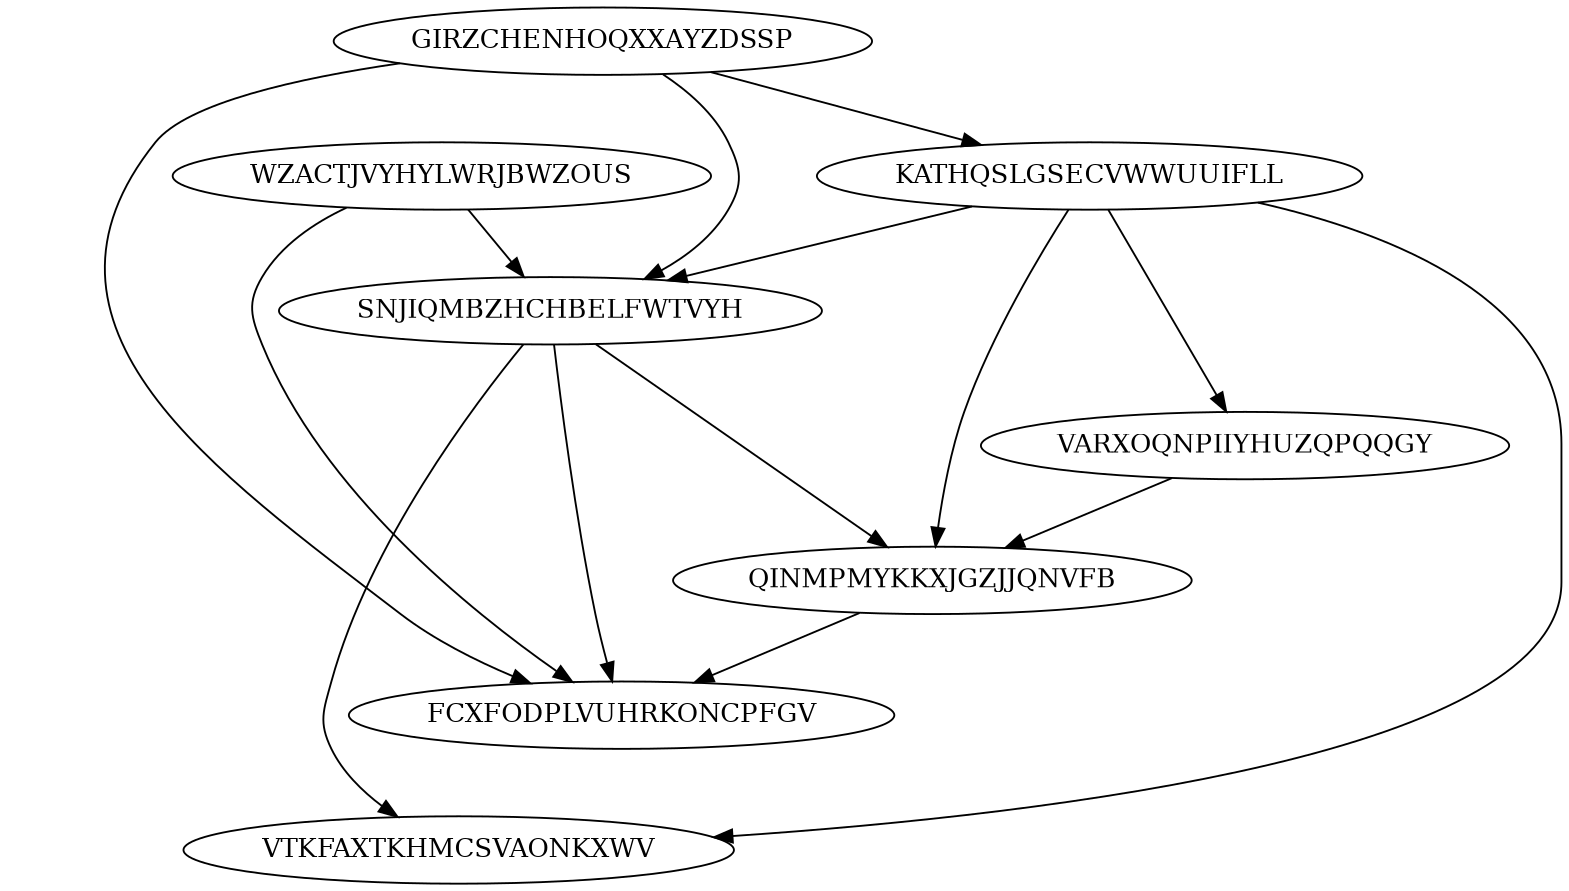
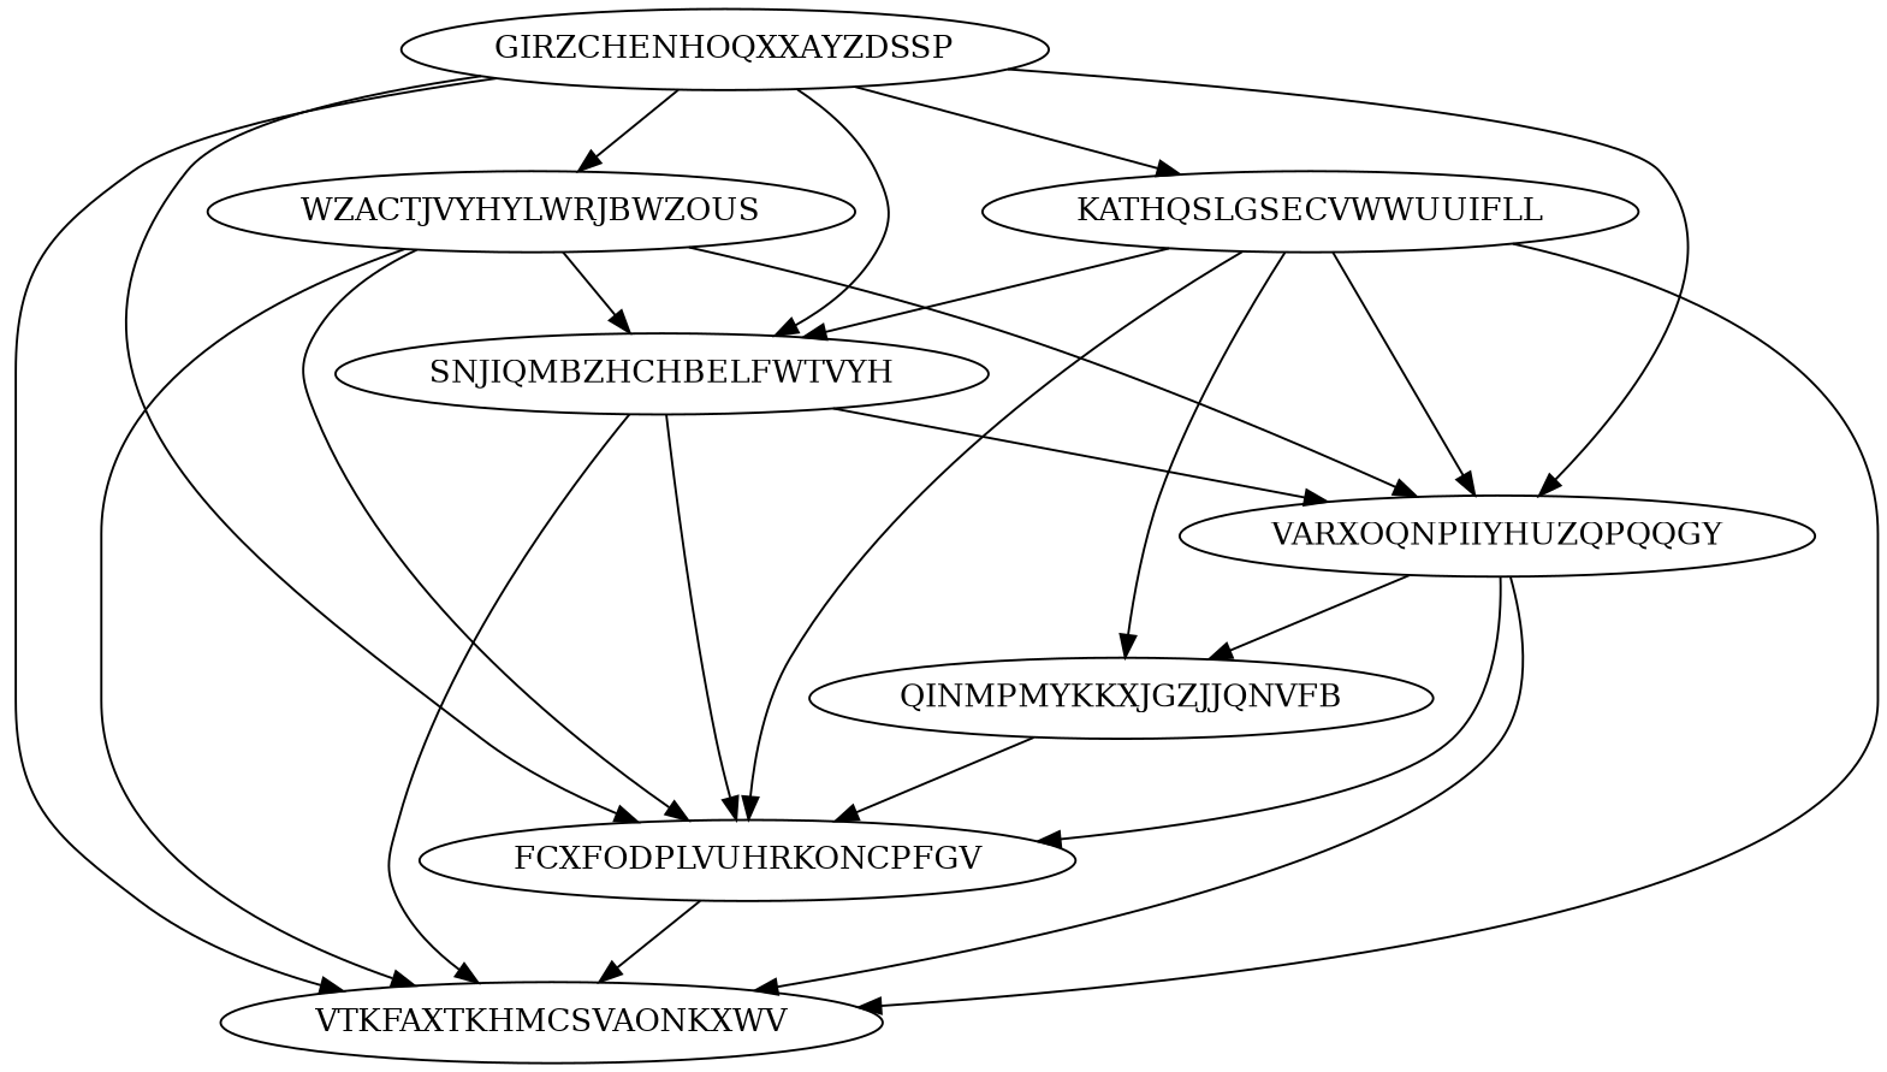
  digraph {
    node [Weight=18]
    edge [Weight=15]
    WZACTJVYHYLWRJBWZOUS
    GIRZCHENHOQXXAYZDSSP [Weight=16]
    KATHQSLGSECVWWUUIFLL [Weight=20]
    SNJIQMBZHCHBELFWTVYH [Weight=16]
    VARXOQNPIIYHUZQPQQGY
    FCXFODPLVUHRKONCPFGV [Weight=10]
    VTKFAXTKHMCSVAONKXWV [Weight=12]
    QINMPMYKKXJGZJJQNVFB [Weight=12]
    WZACTJVYHYLWRJBWZOUS -> SNJIQMBZHCHBELFWTVYH [Weight=10]
+   WZACTJVYHYLWRJBWZOUS -> VARXOQNPIIYHUZQPQQGY
    WZACTJVYHYLWRJBWZOUS -> FCXFODPLVUHRKONCPFGV [Weight=14]
+   WZACTJVYHYLWRJBWZOUS -> VTKFAXTKHMCSVAONKXWV [Weight=18]
+   GIRZCHENHOQXXAYZDSSP -> WZACTJVYHYLWRJBWZOUS
    GIRZCHENHOQXXAYZDSSP -> KATHQSLGSECVWWUUIFLL [Weight=18]
    GIRZCHENHOQXXAYZDSSP -> SNJIQMBZHCHBELFWTVYH [Weight=19]
+   GIRZCHENHOQXXAYZDSSP -> VARXOQNPIIYHUZQPQQGY [Weight=20]
    GIRZCHENHOQXXAYZDSSP -> FCXFODPLVUHRKONCPFGV [Weight=13]
+   GIRZCHENHOQXXAYZDSSP -> VTKFAXTKHMCSVAONKXWV
    KATHQSLGSECVWWUUIFLL -> SNJIQMBZHCHBELFWTVYH [Weight=12]
    KATHQSLGSECVWWUUIFLL -> VARXOQNPIIYHUZQPQQGY
+   KATHQSLGSECVWWUUIFLL -> FCXFODPLVUHRKONCPFGV [Weight=10]
    KATHQSLGSECVWWUUIFLL -> VTKFAXTKHMCSVAONKXWV [Weight=19]
    KATHQSLGSECVWWUUIFLL -> QINMPMYKKXJGZJJQNVFB [Weight=10]
-   SNJIQMBZHCHBELFWTVYH -> QINMPMYKKXJGZJJQNVFB
+   SNJIQMBZHCHBELFWTVYH -> VARXOQNPIIYHUZQPQQGY
    SNJIQMBZHCHBELFWTVYH -> FCXFODPLVUHRKONCPFGV [Weight=17]
    SNJIQMBZHCHBELFWTVYH -> VTKFAXTKHMCSVAONKXWV [Weight=13]
+   VARXOQNPIIYHUZQPQQGY -> FCXFODPLVUHRKONCPFGV
+   VARXOQNPIIYHUZQPQQGY -> VTKFAXTKHMCSVAONKXWV [Weight=19]
    VARXOQNPIIYHUZQPQQGY -> QINMPMYKKXJGZJJQNVFB [Weight=18]
+   FCXFODPLVUHRKONCPFGV -> VTKFAXTKHMCSVAONKXWV [Weight=10]
    QINMPMYKKXJGZJJQNVFB -> FCXFODPLVUHRKONCPFGV [Weight=17]
  }
